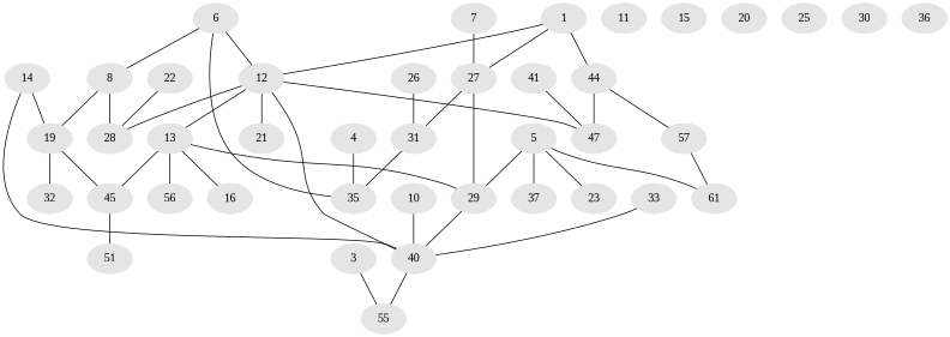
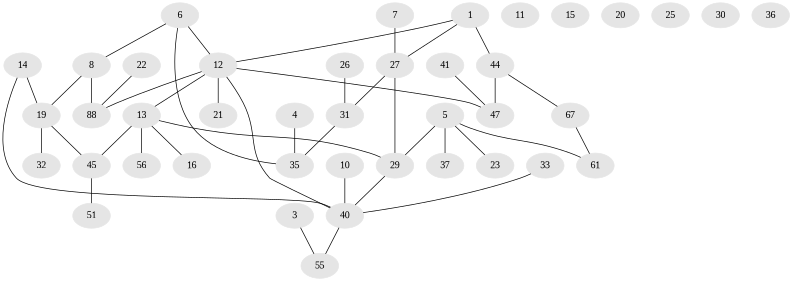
  graph {
    fontname="Liberation Serif"
    node [color=gray90 fontname="Liberation Serif" style=filled]
    edge [fontname="Liberation Serif"]
    1 [super="+2"]
    12 [super="+52"]
    27 [super="+34"]
    44 [super="+60"]
-   28 [super="+49"]
+   28 [super="+49" label=88]
    40 [super="+48"]
    13 [super="+46"]
    21
    47 [super="+54"]
    29 [super="+59"]
    31 [super="+42"]
-   57 [super="+64"]
+   57 [super="+64" label=67]
    3 [super="+18"]
    55
    35 [super="+63"]
    4
    5 [super="+43"]
    23 [super="+38"]
    37 [super="+58"]
    61
    8 [super="+9"]
    19 [super="+39"]
    6
    7
    45
    32
    10
    11
    16 [super="+50"]
    56
    51
    14 [super="+17"]
    15
    20
    22
    25
    26
    30
    33
    36
    41 [super="+53"]
    1 -- 12
    1 -- 27
    1 -- 44 [weight=2]
    12 -- 28
    12 -- 40
    12 -- 13
    12 -- 21
    12 -- 47
    27 -- 29 [weight=2]
    27 -- 31
    44 -- 47
    44 -- 57
    40 -- 55
    13 -- 29
    13 -- 45
    13 -- 16
    13 -- 56
    29 -- 40
    31 -- 35
    57 -- 61
    3 -- 55
    4 -- 35
    5 -- 29
    5 -- 23
    5 -- 37
    5 -- 61
    8 -- 28
    8 -- 19
    19 -- 45
    19 -- 32
    6 -- 12
    6 -- 35
    6 -- 8
    7 -- 27
    45 -- 51
    10 -- 40
    14 -- 40
    14 -- 19
    22 -- 28
    26 -- 31
    33 -- 40
    41 -- 47
  }
